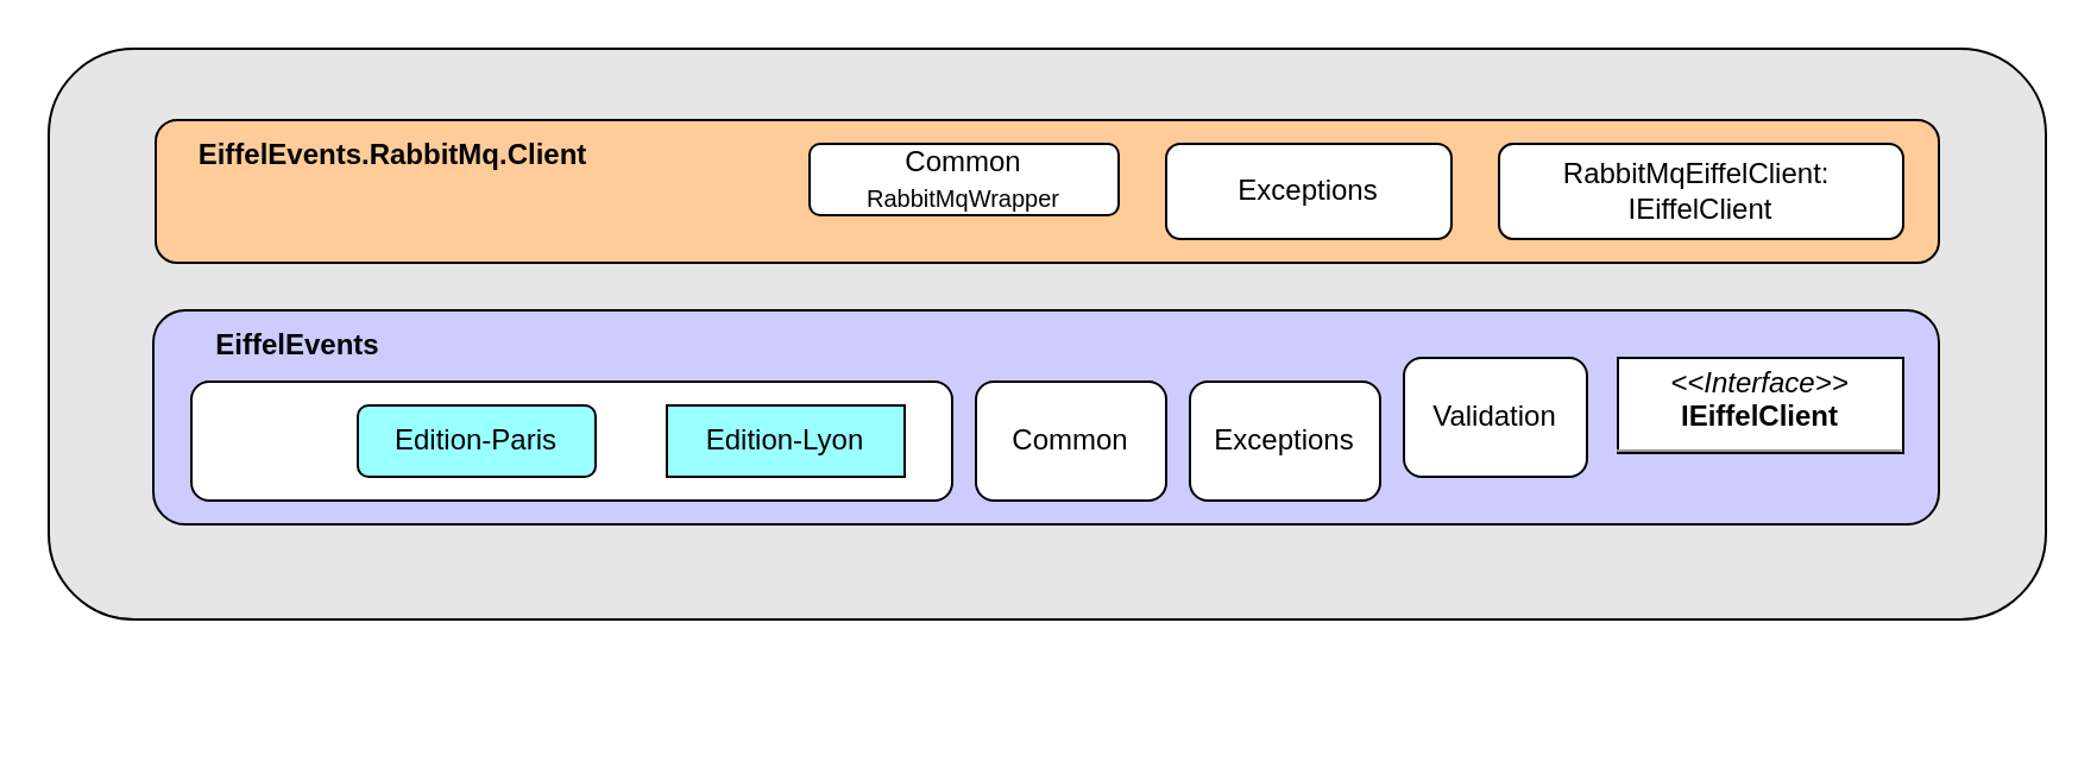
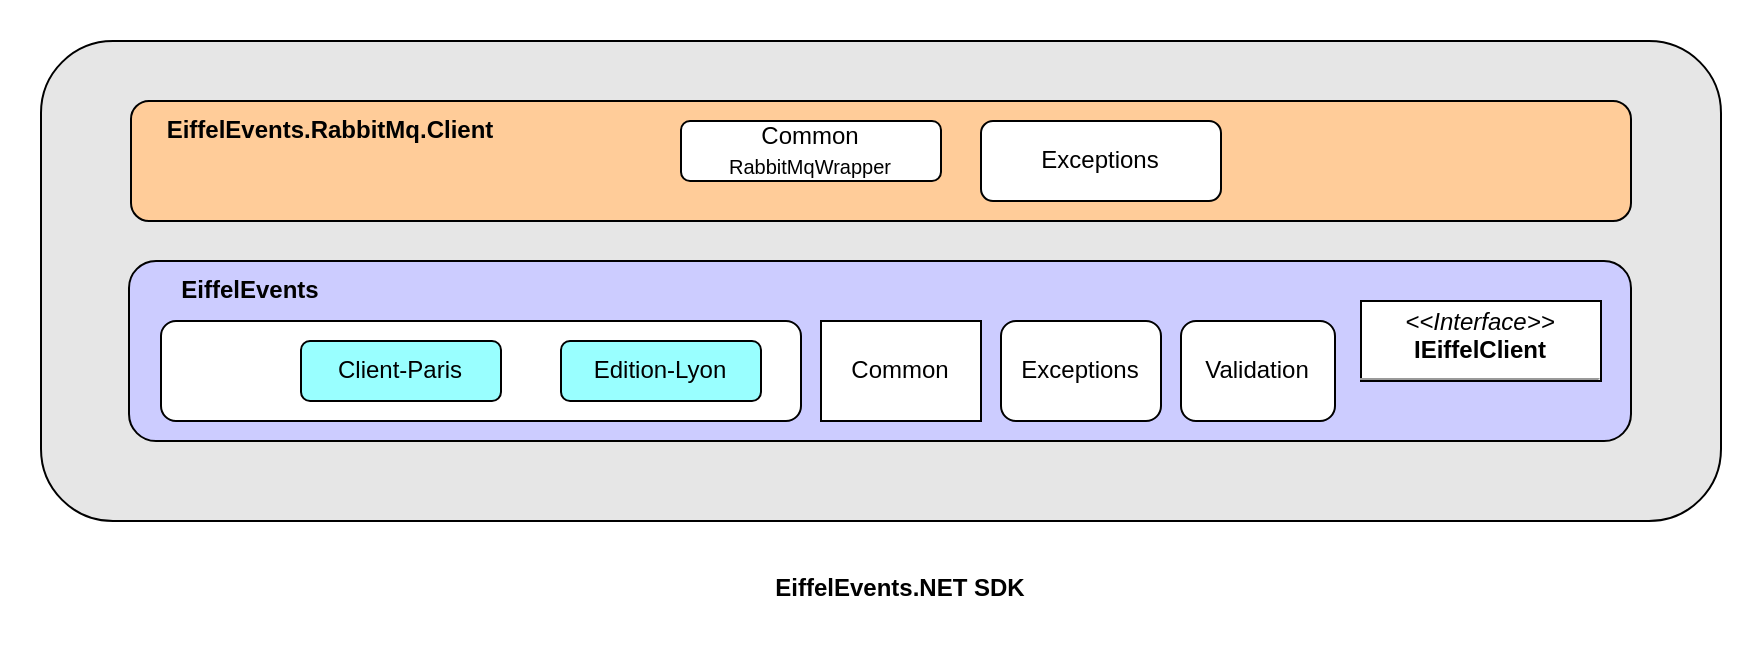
  <mxCell id="0" />
  <mxCell id="1" parent="0" />
  <mxCell id="2" value="" style="rounded=1;whiteSpace=wrap;html=1;fillColor=#E6E6E6;" parent="1" vertex="1"><mxGeometry x="20" y="20" width="840" height="240" as="geometry" /></mxCell>
  <mxCell id="3" value="" style="rounded=1;whiteSpace=wrap;html=1;fillColor=#CCCCFF;" parent="1" vertex="1"><mxGeometry x="64" y="130" width="751" height="90" as="geometry" /></mxCell>
  <mxCell id="4" value="" style="rounded=1;whiteSpace=wrap;html=1;fillColor=#FFCC99;" parent="1" vertex="1"><mxGeometry x="65" y="50" width="750" height="60" as="geometry" /></mxCell>
  <mxCell id="5" value="&lt;span style=&quot;font-weight: 700&quot;&gt;EiffelEvents&lt;/span&gt;" style="text;html=1;strokeColor=none;fillColor=none;align=center;verticalAlign=middle;whiteSpace=wrap;rounded=0;" parent="1" vertex="1"><mxGeometry x="90" y="130" width="70" height="30" as="geometry" /></mxCell>
  <mxCell id="6" value="" style="rounded=1;whiteSpace=wrap;html=1;" parent="1" vertex="1"><mxGeometry x="80" y="160" width="320" height="50" as="geometry" /></mxCell>
- <mxCell id="7" value="Common" style="rounded=1;whiteSpace=wrap;html=1;" parent="1" vertex="1"><mxGeometry x="410" y="160" width="80" height="50" as="geometry" /></mxCell>
+ <mxCell id="7" value="Common" style="whiteSpace=wrap;html=1;rounded=0;" parent="1" vertex="1"><mxGeometry x="410" y="160" width="80" height="50" as="geometry" /></mxCell>
  <mxCell id="8" value="Exceptions" style="rounded=1;whiteSpace=wrap;html=1;" parent="1" vertex="1"><mxGeometry x="500" y="160" width="80" height="50" as="geometry" /></mxCell>
- <mxCell id="9" value="Validation" style="rounded=1;whiteSpace=wrap;html=1;" parent="1" vertex="1"><mxGeometry x="590" y="150" width="77" height="50" as="geometry" /></mxCell>
+ <mxCell id="9" value="Validation" style="rounded=1;whiteSpace=wrap;html=1;" parent="1" vertex="1"><mxGeometry x="590" y="160" width="77" height="50" as="geometry" /></mxCell>
  <mxCell id="10" value="&lt;span style=&quot;font-weight: 700&quot;&gt;EiffelEvents.RabbitMq.&lt;/span&gt;&lt;b&gt;Client&lt;/b&gt;" style="text;html=1;strokeColor=none;fillColor=none;align=center;verticalAlign=middle;whiteSpace=wrap;rounded=0;" parent="1" vertex="1"><mxGeometry x="70" y="50" width="190" height="30" as="geometry" /></mxCell>
  <mxCell id="11" value="&lt;p style=&quot;margin: 0px ; margin-top: 4px ; text-align: center&quot;&gt;&lt;i&gt;&amp;lt;&amp;lt;Interface&amp;gt;&amp;gt;&lt;/i&gt;&lt;br&gt;&lt;b&gt;IEiffelClient&lt;/b&gt;&lt;/p&gt;&lt;hr size=&quot;1&quot;&gt;&lt;p style=&quot;margin: 0px ; margin-left: 4px&quot;&gt;&lt;/p&gt;&lt;p style=&quot;margin: 0px ; margin-left: 4px&quot;&gt;&lt;br&gt;&lt;/p&gt;" style="verticalAlign=top;align=left;overflow=fill;fontSize=12;fontFamily=Helvetica;html=1;" parent="1" vertex="1"><mxGeometry x="680" y="150" width="120" height="40" as="geometry" /></mxCell>
- <mxCell id="12" value="RabbitMqEiffelClient:&amp;nbsp;&lt;br&gt;IEiffelClient" style="rounded=1;whiteSpace=wrap;html=1;" parent="1" vertex="1"><mxGeometry x="630" y="60" width="170" height="40" as="geometry" /></mxCell>
- <mxCell id="14" value="Edition-Paris" style="rounded=1;whiteSpace=wrap;html=1;fillColor=#99FFFF;" parent="1" vertex="1"><mxGeometry x="150" y="170" width="100" height="30" as="geometry" /></mxCell>
- <mxCell id="15" value="Edition-Lyon" style="whiteSpace=wrap;html=1;fillColor=#99FFFF;rounded=0;" vertex="1" parent="1"><mxGeometry x="280" y="170" width="100" height="30" as="geometry" /></mxCell>
+ <mxCell id="13" value="EiffelEvents.NET SDK" style="text;align=center;fontStyle=1;verticalAlign=middle;spacingLeft=3;spacingRight=3;strokeColor=none;rotatable=0;points=[[0,0.5],[1,0.5]];portConstraint=eastwest;" parent="1" vertex="1"><mxGeometry x="410" y="280" width="80" height="26" as="geometry" /></mxCell>
+ <mxCell id="14" value="Client-Paris" style="rounded=1;whiteSpace=wrap;html=1;fillColor=#99FFFF;" parent="1" vertex="1"><mxGeometry x="150" y="170" width="100" height="30" as="geometry" /></mxCell>
+ <mxCell id="15" value="Edition-Lyon" style="rounded=1;whiteSpace=wrap;html=1;fillColor=#99FFFF;" vertex="1" parent="1"><mxGeometry x="280" y="170" width="100" height="30" as="geometry" /></mxCell>
  <mxCell id="16" value="Exceptions" style="rounded=1;whiteSpace=wrap;html=1;" vertex="1" parent="1"><mxGeometry x="490" y="60" width="120" height="40" as="geometry" /></mxCell>
  <mxCell id="17" value="Common&lt;br&gt;&lt;font style=&quot;font-size: 10px&quot;&gt;RabbitMqWrapper&lt;/font&gt;" style="rounded=1;whiteSpace=wrap;html=1;" vertex="1" parent="1"><mxGeometry x="340" y="60" width="130" height="30" as="geometry" /></mxCell>
